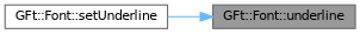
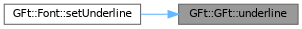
  digraph {
    rankdir=RL
    node [fontname=Helvetica fontsize=10 shape=box style=filled]
-   n1 [color=gray40 fillcolor=grey60 fontcolor=black height=0.2 label="GFt::Font::underline" width=0.4]
+   n1 [color=gray40 fillcolor=grey60 fontcolor=black height=0.2 label="GFt::GFt::underline" width=0.4]
    n2 [color=grey40 fillcolor=white height=0.2 label="GFt::Font::setUnderline" width=0.4]
    n1 -> n2 [color=steelblue1 dir=back fontname=Helvetica fontsize=10 labelfontname=Helvetica labelfontsize=10 style=solid]
  }
